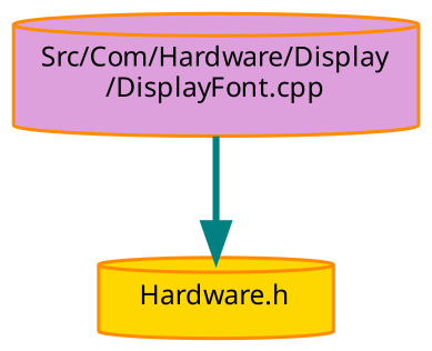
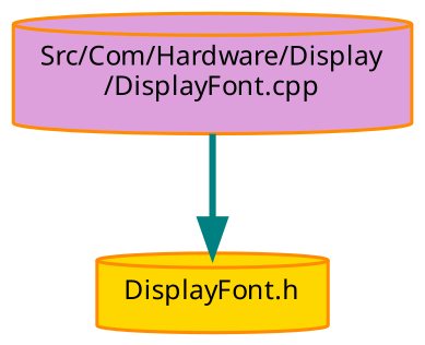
  digraph {
    node [color=darkorange fontname=Sans fontsize=8 shape=cylinder style=filled]
    n1 [fillcolor=plum fontcolor=black height=0.2 label="Src/Com/Hardware/Display\l/DisplayFont.cpp" width=0.4]
-   n2 [fillcolor=gold height=0.2 label="Hardware.h" width=0.4]
+   n2 [fillcolor=gold height=0.2 label="DisplayFont.h" width=0.4]
    n1 -> n2 [color=teal fontname=Sans fontsize=8 labelfontname=Sans labelfontsize=8 style=bold arrowhead=normal]
  }
